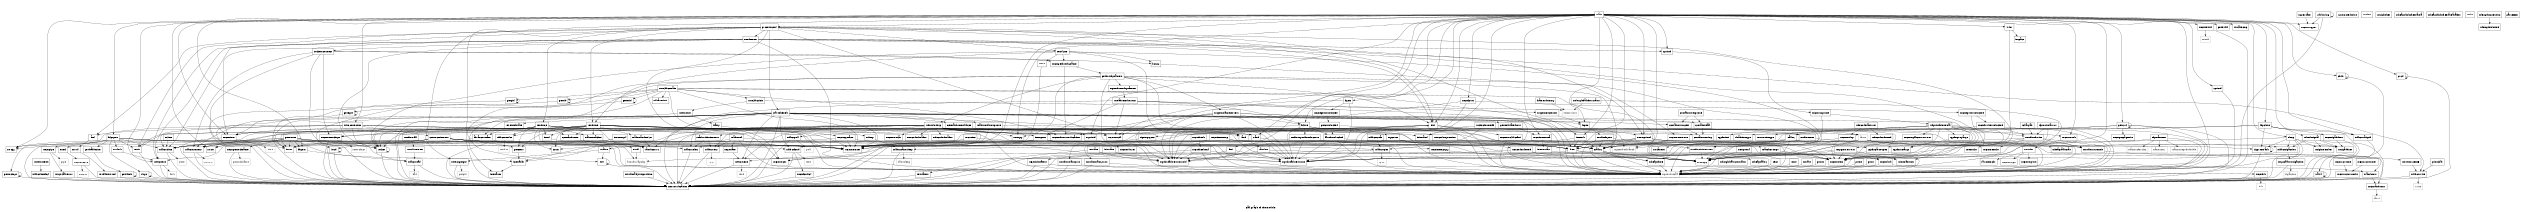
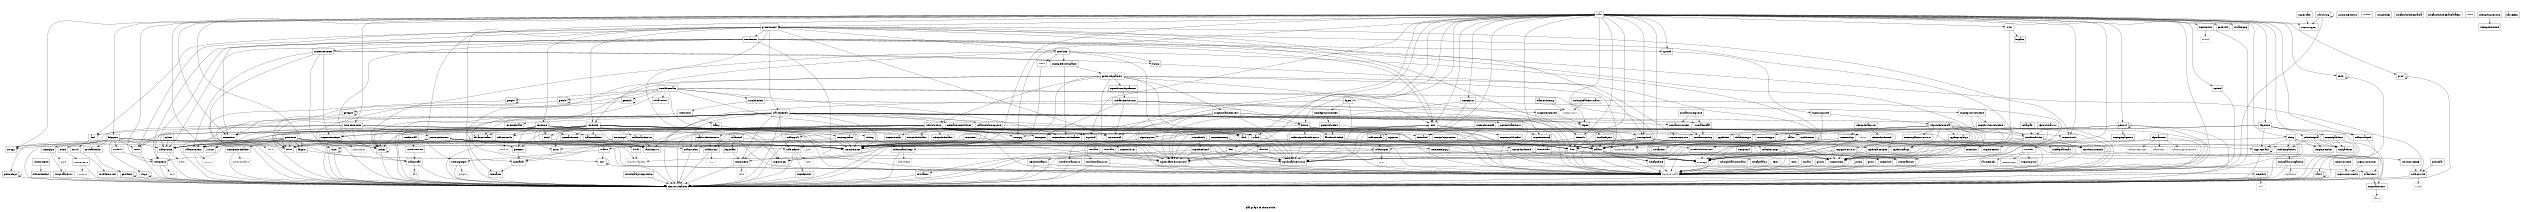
  digraph {
    label="Call graph of the module."
    node [shape=record]
    n1 [label="{prctl}"]
    n2 [label="{__errno_location}"]
    n3 [label="{sendTCP}"]
    n4 [label="{GetRandomIP}"]
    n5 [label="{csum}"]
    n6 [label="{tcpcsum}"]
    n7 [label="{makeIPPacket}"]
    n8 [label="{__GI_time}"]
    n9 [label="{__GI_memset}"]
    n10 [label="{__GI_strcoll}"]
    n11 [label="{__GI_strtok}"]
    n12 [label="{htonl}"]
    n13 [label="{htons}"]
    n14 [label="{__libc_sendto}"]
    n15 [label="{__GI_setsockopt}"]
    n16 [label="{socket}"]
    n17 [label="{rand_cmwc}"]
    n18 [label="{getHost}"]
    n19 [label="{ntohl}"]
    n20 [label="{malloc}"]
    n21 [label="{free}"]
    n22 [label="{memcpy}"]
    n23 [color=gray50 fontcolor=gray50 label="{time}"]
    n24 [label="{strtok_r}"]
    n25 [color=gray50 fontcolor=gray50 label="{llvm_bswap_i32}"]
    n26 [color=gray50 fontcolor=gray50 label="{sendto}"]
    n27 [color=gray50 fontcolor=gray50 label="{setsockopt}"]
    n28 [label="{inet_addr}"]
    n29 [label="{_stdio_fopen}"]
    n30 [label="{__stdio_init_mutex}"]
    n31 [color=gray50 fontcolor=gray50 label="{__pseudo_call}"]
    n32 [label="{__pthread_return_0}"]
    n33 [label="{__heap_alloc}"]
    n34 [label="{__heap_free}"]
    n35 [label="{__GI_sbrk}"]
    n36 [label="{__libc_read}"]
    n37 [color=gray50 fontcolor=gray50 label="{read}"]
    n38 [label="{processCmd}"]
    n39 [label="{listFork}"]
    n40 [label="{StartTheLelz}"]
    n41 [label="{sendSTD}"]
    n42 [label="{sendHTTP}"]
    n43 [label="{kill}"]
    n44 [label="{sendUDP}"]
    n45 [label="{_exit}"]
    n46 [label="{__libc_fork}"]
    n47 [label="{__GI_strchr}"]
    n48 [label="{atol}"]
    n49 [label="{exit}"]
    n50 [label="{Rootsprintf}"]
    n51 [label="{__libc_select}"]
    n52 [label="{__libc_connect}"]
    n53 [label="{__libc_fcntl}"]
    n54 [label="{__libc_send}"]
    n55 [label="{GetRandomPublicIP}"]
    n56 [label="{__GI_strlen}"]
    n57 [label="{srand}"]
    n58 [color=gray50 fontcolor=gray50 label="{__pseudo_branch}"]
    n59 [label="{get_telstate_host}"]
    n60 [label="{read_until_response}"]
    n61 [label="{advance_state}"]
    n62 [label="{reset_telstate}"]
    n63 [label="{contains_success}"]
    n64 [label="{contains_fail}"]
    n65 [label="{bcopy}"]
    n66 [label="{__GI_gethostbyname}"]
    n67 [label="{bzero}"]
    n68 [label="{rand}"]
    n69 [label="{__libc_close}"]
    n70 [label="{socket_connect}"]
    n71 [label="{sprintf}"]
    n72 [label="{__libc_write}"]
    n73 [label="{init_rand}"]
    n74 [label="{usleep}"]
    n75 [label="{makeRandomStr}"]
    n76 [color=gray50 fontcolor=gray50 label="{fork}"]
    n77 [label="{strtol}"]
    n78 [label="{_stdio_term}"]
    n79 [label="{__pthread_return_void}"]
    n80 [label="{__GI___uClibc_fini}"]
    n81 [label="{__stdio_wcommit}"]
    n82 [label="{__stdio_WRITE}"]
    n83 [label="{__GI_getpagesize}"]
    n84 [label="{contains_string}"]
    n85 [label="{strcasestr}"]
    n86 [label="{initConnection}"]
    n87 [label="{connectTimeout}"]
    n88 [label="{strcpy}"]
    n89 [color=gray50 fontcolor=gray50 label="{abort}"]
    n90 [label="{getsockopt}"]
    n91 [color=gray50 fontcolor=gray50 label="{close}"]
    n92 [label="{sigprocmask}"]
    n93 [label="{__sigaddset}"]
    n94 [label="{__libc_sigaction}"]
    n95 [label="{__raise}"]
    n96 [label="{getOurIP}"]
    n97 [label="{ioctl}"]
    n98 [label="{__libc_open}"]
    n99 [label="{strstr}"]
    n100 [label="{__GI_getsockname}"]
    n101 [label="{fdgets}"]
    n102 [color=gray50 fontcolor=gray50 label="{open}"]
    n103 [label="{inet_aton}"]
    n104 [color=gray50 fontcolor=gray50 label="{connect}"]
    n105 [color=gray50 fontcolor=gray50 label="{getsockname}"]
    n106 [label="{__GI_setsid}"]
    n107 [color=gray50 fontcolor=gray50 label="{setsid}"]
    n108 [label="{getBuild}"]
    n109 [label="{__libc_getpid}"]
    n110 [color=gray50 fontcolor=gray50 label="{getpid}"]
    n111 [label="{__GI_fcntl64}"]
    n112 [color=gray50 fontcolor=gray50 label="{fcntl}"]
    n113 [label="{__GI_vsnprintf}"]
    n114 [label="{_vfprintf_internal}"]
    n115 [label="{__stdio_fwrite}"]
    n116 [label="{_ppfs_init}"]
    n117 [label="{_ppfs_prepargs}"]
    n118 [label="{_ppfs_setargs}"]
    n119 [label="{_ppfs_parsespec}"]
    n120 [label="{__GI___glibc_strerror_r}"]
    n121 [label="{_load_inttype}"]
    n122 [label="{_store_inttype}"]
    n123 [label="{_uintmaxtostr}"]
    n124 [label="{negotiate}"]
    n125 [color=gray50 fontcolor=gray50 label="{send}"]
    n126 [label="{getrlimit}"]
    n127 [label="{sclose}"]
    n128 [label="{__GI_memmove}"]
    n129 [label="{gethostbyname_r}"]
    n130 [label="{__GI___h_errno_location}"]
    n131 [label="{szprintf}"]
    n132 [label="{srandom_r}"]
    n133 [label="{__GI_inet_ntoa}"]
    n134 [label="{read_with_timeout}"]
    n135 [label="{random}"]
    n136 [label="{main}"]
    n137 [label="{__libc_waitpid}"]
    n138 [label="{chdir}"]
    n139 [label="{__GI_toupper}"]
    n140 [label="{fclose}"]
    n141 [label="{fopen}"]
    n142 [label="{getcwd}"]
    n143 [label="{feof}"]
    n144 [label="{fgets}"]
    n145 [label="{__GI_fputs}"]
    n146 [label="{strncpy}"]
    n147 [label="{strcasecmp}"]
    n148 [label="{__bsd_signal}"]
    n149 [label="{sleep}"]
    n150 [label="{trim}"]
    n151 [label="{zprintf}"]
    n152 [label="{fdpopen}"]
    n153 [label="{fdpclose}"]
    n154 [label="{wait4}"]
    n155 [label="{_stdio_openlist_dec_use}"]
    n156 [label="{fflush_unlocked}"]
    n157 [label="{realloc}"]
    n158 [label="{__GI_fgets_unlocked}"]
    n159 [label="{__GI_fputs_unlocked}"]
    n160 [label="{inet_ntoa_r}"]
    n161 [label="{__sigismember}"]
    n162 [label="{__libc_nanosleep}"]
    n163 [label="{isspace}"]
    n164 [label="{__vfork}"]
    n165 [label="{__GI_pipe}"]
    n166 [label="{dup2}"]
    n167 [label="{getdtablesize}"]
    n168 [label="{execl}"]
    n169 [label="{__GI_sigaddset}"]
    n170 [label="{sigemptyset}"]
    n171 [label="{__syscall_error}"]
    n172 [color=gray50 fontcolor=gray50 label="{pipe}"]
    n173 [color=gray50 fontcolor=gray50 label="{write}"]
    n174 [label="{matchPrompt}"]
    n175 [label="{readUntil}"]
    n176 [label="{__libc_recv}"]
    n177 [color=gray50 fontcolor=gray50 label="{recv}"]
    n178 [label="{_stdio_init}"]
    n179 [label="{isatty}"]
    n180 [label="{__GI_tcgetattr}"]
    n181 [label="{__libc_creat}"]
    n182 [label="{__heap_alloc_at}"]
    n183 [label="{_fp_out_narrow}"]
    n184 [label="{__GI_memchr}"]
    n185 [label="{memrchr}"]
    n186 [label="{__xpg_strerror_r}"]
    n187 [label="{_promoted_size}"]
    n188 [label="{getc_unlocked}"]
    n189 [label="{__GI_fwrite_unlocked}"]
    n190 [label="{__stdio_trans2r_o}"]
    n191 [label="{__stdio_trans2w_o}"]
    n192 [label="{strnlen}"]
    n193 [label="{__GI_strpbrk}"]
    n194 [label="{rawmemchr}"]
    n195 [label="{__GI_strspn}"]
    n196 [label="{__GI_mempcpy}"]
    n197 [label="{__dns_lookup}"]
    n198 [label="{__open_nameservers}"]
    n199 [label="{__get_hosts_byname_r}"]
    n200 [label="{__libc_poll}"]
    n201 [label="{__GI_strncat}"]
    n202 [label="{inet_pton}"]
    n203 [label="{__encode_header}"]
    n204 [label="{__decode_header}"]
    n205 [label="{__encode_question}"]
    n206 [label="{__read_etc_hosts_r}"]
    n207 [label="{__syscall_rt_sigaction}"]
    n208 [label="{__sigdelset}"]
    n209 [label="{__GI_brk}"]
    n210 [label="{__heap_link_free_area}"]
    n211 [label="{__heap_link_free_area_after}"]
    n212 [label="{__GI_random_r}"]
    n213 [color=gray50 fontcolor=gray50 label="{fabsf}"]
    n214 [label="{setstate}"]
    n215 [label="{setstate_r}"]
    n216 [label="{initstate}"]
    n217 [label="{__GI_initstate_r}"]
    n218 [label="{_stdlib_strto_l}"]
    n219 [label="{__GI_execve}"]
    n220 [color=gray50 fontcolor=gray50 label="{execve}"]
    n221 [color=gray50 fontcolor=gray50 label="{nanosleep}"]
    n222 [label="{__check_one_fd}"]
    n223 [label="{__uClibc_init}"]
    n224 [color=gray50 fontcolor=gray50 label="{unknown_0}"]
    n225 [label="{__uClibc_main}"]
    n226 [label="{getegid}"]
    n227 [label="{geteuid}"]
    n228 [label="{getgid}"]
    n229 [label="{getuid}"]
    n230 [label="{_dl_aux_init}"]
    n231 [color=gray50 fontcolor=gray50 label="{sigaction}"]
    n232 [color=gray50 fontcolor=gray50 label="{brk}"]
    n233 [label="{__GI_wcrtomb}"]
    n234 [label="{__GI_wcsnrtombs}"]
    n235 [label="{__GI_wcsrtombs}"]
    n236 [label="{ntohs}"]
    n237 [label="{_fpmaxtostr}"]
    n238 [color=gray50 fontcolor=gray50 label="{__asm_neg_d_double}"]
    n239 [color=gray50 fontcolor=gray50 label="{__asm_cfc1_i32}"]
    n240 [color=gray50 fontcolor=gray50 label="{__asm_ctc1}"]
    n241 [color=gray50 fontcolor=gray50 label="{poll}"]
    n242 [label="{__GI_tolower}"]
    n243 [label="{__encode_dotted}"]
    n244 [label="{__open_etc_hosts}"]
    n245 [label="{__GI_fseek}"]
    n246 [label="{__GI_fseeko64}"]
    n247 [label="{__stdio_READ}"]
    n248 [label="{__stdio_adjust_position}"]
    n249 [label="{__stdio_rfill}"]
    n250 [label="{__stdio_seek}"]
    n251 [label="{__libc_lseek64}"]
    n252 [label="{__GI_strdup}"]
    n253 [label="{inet_pton4}"]
    n254 [label="{inet_ntop4}"]
    n255 [label="{__GI_inet_ntop}"]
    n256 [label="{__length_question}"]
    n257 [label="{__length_dotted}"]
    n258 [label="{__decode_answer}"]
    n259 [label="{__decode_dotted}"]
    n260 [label="{__do_global_ctors_aux}"]
    n261 [label="{_fini}"]
    n262 [label="{_charpad}"]
    n263 [label="{_init}"]
    n264 [label="{__do_global_dtors_aux}"]
    n265 [label="{frame_dummy}"]
    n266 [label="{__start}"]
    n267 [label="{printchar}"]
    n268 [label="{prints}"]
    n269 [label="{printi}"]
    n270 [label="{print}"]
    n271 [label="{parseHex}"]
    n272 [label="{wildString}"]
    n273 [label="{uppercase}"]
    n274 [label="{recvLine}"]
    n275 [label="{contains_response}"]
    n1 -> n1
    n1 -> n2
    n3 -> n4
    n3 -> n5
    n3 -> n6
    n3 -> n7
    n3 -> n8
    n3 -> n9
    n3 -> n10
    n3 -> n11
    n3 -> n12
    n3 -> n13
    n3 -> n14
    n3 -> n15
    n3 -> n16
    n3 -> n17
    n3 -> n18
    n4 -> n17
    n4 -> n19
    n6 -> n5
    n6 -> n13
    n6 -> n20
    n6 -> n21
    n6 -> n22
    n7 -> n17
    n8 -> n2
    n8 -> n23
    n11 -> n24
    n12 -> n25
    n14 -> n2
    n14 -> n26
    n15 -> n2
    n15 -> n27
    n16 -> n2
    n16 -> n16
    n18 -> n28
    n19 -> n25
    n20 -> n31
    n20 -> n32
    n20 -> n33
    n20 -> n34
    n20 -> n35
    n21 -> n31
    n21 -> n32
    n21 -> n34
    n21 -> n35
    n24 -> n193
    n24 -> n194
    n24 -> n195
    n28 -> n103
    n29 -> n20
    n29 -> n21
    n29 -> n30
    n29 -> n31
    n30 -> n22
    n34 -> n31
    n35 -> n31
    n35 -> n209
    n36 -> n2
    n36 -> n37
    n38 -> n3
    n38 -> n10
+   n38 -> n11
    n38 -> n31
    n38 -> n39
    n38 -> n40
    n38 -> n41
    n38 -> n42
    n38 -> n43
    n38 -> n44
    n38 -> n45
    n38 -> n46
    n38 -> n47
    n38 -> n48
    n38 -> n49
    n38 -> n50
    n39 -> n20
    n39 -> n21
    n39 -> n46
    n40 -> n2
    n40 -> n8
    n40 -> n9
    n40 -> n13
    n40 -> n16
    n40 -> n17
    n40 -> n31
    n40 -> n50
    n40 -> n51
    n40 -> n52
    n40 -> n53
    n40 -> n54
    n40 -> n55
    n40 -> n56
    n40 -> n57
    n40 -> n58
    n40 -> n59
    n40 -> n60
    n40 -> n61
    n40 -> n62
    n40 -> n63
    n40 -> n64
    n41 -> n16
    n41 -> n22
    n41 -> n44
    n41 -> n65
    n41 -> n66
    n41 -> n67
    n41 -> n68
    n42 -> n8
    n42 -> n31
    n42 -> n36
    n42 -> n46
    n42 -> n49
    n42 -> n56
    n42 -> n69
    n42 -> n70
    n42 -> n71
    n42 -> n72
    n43 -> n2
    n43 -> n43
    n44 -> n4
    n44 -> n5
    n44 -> n7
    n44 -> n8
    n44 -> n9
    n44 -> n12
    n44 -> n13
    n44 -> n14
    n44 -> n15
    n44 -> n16
    n44 -> n17
    n44 -> n18
    n44 -> n20
    n44 -> n31
    n44 -> n57
    n44 -> n68
    n44 -> n73
    n44 -> n74
    n44 -> n75
    n45 -> n2
    n45 -> n49
    n46 -> n2
    n46 -> n76
    n48 -> n77
    n49 -> n31
    n49 -> n32
    n49 -> n45
    n49 -> n78
    n49 -> n79
    n49 -> n80
    n50 -> n9
    n50 -> n20
    n50 -> n21
    n50 -> n31
    n50 -> n54
    n50 -> n56
    n51 -> n2
    n52 -> n2
    n52 -> n104
    n53 -> n2
    n53 -> n111
    n53 -> n112
    n54 -> n2
    n54 -> n125
    n55 -> n28
    n55 -> n68
    n55 -> n131
    n57 -> n32
    n57 -> n79
    n57 -> n132
    n59 -> n133
    n60 -> n9
    n60 -> n84
    n60 -> n134
    n61 -> n9
    n61 -> n69
    n62 -> n61
    n63 -> n84
    n64 -> n84
    n65 -> n128
    n66 -> n129
    n66 -> n130
    n67 -> n9
    n68 -> n135
    n69 -> n2
    n69 -> n91
    n70 -> n13
    n70 -> n15
    n70 -> n16
    n70 -> n52
    n70 -> n65
    n70 -> n66
    n71 -> n113
    n72 -> n2
    n72 -> n173
    n74 -> n162
    n75 -> n17
    n77 -> n218
    n78 -> n30
    n78 -> n31
    n78 -> n81
    n80 -> n31
    n80 -> n58
    n81 -> n82
    n82 -> n72
    n84 -> n85
    n86 -> n9
    n86 -> n16
    n86 -> n47
    n86 -> n48
    n86 -> n69
    n86 -> n87
    n86 -> n88
    n86 -> n89
    n87 -> n2
    n87 -> n9
    n87 -> n13
    n87 -> n18
    n87 -> n31
    n87 -> n51
    n87 -> n52
    n87 -> n53
    n87 -> n90
    n89 -> n31
    n89 -> n32
    n89 -> n92
    n89 -> n93
    n89 -> n94
    n89 -> n95
    n90 -> n2
    n90 -> n90
    n92 -> n2
    n92 -> n92
    n94 -> n22
    n94 -> n207
    n95 -> n43
    n95 -> n109
    n96 -> n9
    n96 -> n13
    n96 -> n16
    n96 -> n28
    n96 -> n52
    n96 -> n69
    n96 -> n88
    n96 -> n97
    n96 -> n98
    n96 -> n99
    n96 -> n100
    n96 -> n101
    n97 -> n2
    n97 -> n97
    n98 -> n2
    n98 -> n102
    n100 -> n2
    n100 -> n105
    n101 -> n36
    n106 -> n2
    n106 -> n107
    n109 -> n2
    n109 -> n110
    n111 -> n2
    n113 -> n30
    n113 -> n114
    n114 -> n31
    n114 -> n56
    n114 -> n115
    n114 -> n116
    n114 -> n117
    n114 -> n118
    n114 -> n119
    n114 -> n120
    n114 -> n121
    n114 -> n122
    n114 -> n123
    n115 -> n22
    n115 -> n31
    n115 -> n58
    n115 -> n81
    n115 -> n184
    n115 -> n185
    n116 -> n9
    n116 -> n119
    n117 -> n118
    n119 -> n22
    n119 -> n31
    n120 -> n186
    n124 -> n54
    n126 -> n2
    n126 -> n126
    n127 -> n69
    n128 -> n22
    n128 -> n58
    n129 -> n2
    n129 -> n21
    n129 -> n22
    n129 -> n31
    n129 -> n32
    n129 -> n79
    n129 -> n103
    n129 -> n146
    n129 -> n197
    n129 -> n198
    n129 -> n199
    n131 -> n31
    n132 -> n212
    n133 -> n160
    n134 -> n51
    n134 -> n176
    n135 -> n32
    n135 -> n79
    n135 -> n212
    n136 -> n1
    n136 -> n8
    n136 -> n9
    n136 -> n10
    n136 -> n11
    n136 -> n20
    n136 -> n21
    n136 -> n31
    n136 -> n38
    n136 -> n39
    n136 -> n46
    n136 -> n49
    n136 -> n50
    n136 -> n56
    n136 -> n57
    n136 -> n71
    n136 -> n73
    n136 -> n86
    n136 -> n88
    n136 -> n99
    n136 -> n101
    n136 -> n106
    n136 -> n108
    n136 -> n109
    n136 -> n131
    n136 -> n133
    n136 -> n137
    n136 -> n138
    n136 -> n139
    n136 -> n140
    n136 -> n141
    n136 -> n142
    n136 -> n143
    n136 -> n144
    n136 -> n145
    n136 -> n146
    n136 -> n147
    n136 -> n148
    n136 -> n149
    n136 -> n150
    n136 -> n151
    n136 -> n152
    n136 -> n153
    n137 -> n154
    n138 -> n2
    n138 -> n138
    n140 -> n21
    n140 -> n31
    n140 -> n32
    n140 -> n79
    n140 -> n155
    n140 -> n156
    n141 -> n29
    n142 -> n2
    n142 -> n20
    n142 -> n31
    n142 -> n83
    n142 -> n142
    n142 -> n157
    n143 -> n32
    n143 -> n79
    n144 -> n32
    n144 -> n79
    n144 -> n158
    n145 -> n32
    n145 -> n79
    n145 -> n159
    n148 -> n2
    n148 -> n93
    n148 -> n94
    n148 -> n161
    n149 -> n2
    n149 -> n31
    n149 -> n92
    n149 -> n93
    n149 -> n94
    n149 -> n161
    n149 -> n162
    n150 -> n56
    n150 -> n163
    n151 -> n31
    n152 -> n9
    n152 -> n20
    n152 -> n31
    n152 -> n45
    n152 -> n69
    n152 -> n164
    n152 -> n165
    n152 -> n166
    n152 -> n167
    n152 -> n168
    n153 -> n2
    n153 -> n69
    n153 -> n92
    n153 -> n137
    n153 -> n169
    n153 -> n170
    n154 -> n2
    n154 -> n154
    n155 -> n21
    n155 -> n32
    n155 -> n79
    n156 -> n31
    n156 -> n32
    n156 -> n79
    n156 -> n81
    n157 -> n20
    n157 -> n21
    n157 -> n22
    n157 -> n31
    n157 -> n32
    n157 -> n34
    n157 -> n182
    n158 -> n188
    n159 -> n56
    n159 -> n189
    n160 -> n25
    n160 -> n123
    n162 -> n2
    n162 -> n221
    n164 -> n46
    n165 -> n171
    n165 -> n172
    n166 -> n2
    n166 -> n166
    n167 -> n126
    n168 -> n219
    n169 -> n2
    n169 -> n93
    n170 -> n9
    n171 -> n2
    n174 -> n56
    n175 -> n31
    n175 -> n99
    n175 -> n124
    n175 -> n174
    n175 -> n176
    n176 -> n2
    n176 -> n177
    n178 -> n2
    n178 -> n179
    n179 -> n180
    n180 -> n9
    n180 -> n97
    n180 -> n196
    n181 -> n98
    n183 -> n31
    n183 -> n56
    n183 -> n115
    n186 -> n2
    n186 -> n22
    n186 -> n56
    n186 -> n123
    n188 -> n31
    n188 -> n156
    n188 -> n190
    n189 -> n31
    n189 -> n115
    n189 -> n191
    n190 -> n2
    n190 -> n31
    n191 -> n2
    n191 -> n31
    n196 -> n22
    n197 -> n2
    n197 -> n9
    n197 -> n16
    n197 -> n20
    n197 -> n21
    n197 -> n22
    n197 -> n28
    n197 -> n31
    n197 -> n32
    n197 -> n52
    n197 -> n54
    n197 -> n56
    n197 -> n69
    n197 -> n79
    n197 -> n130
    n197 -> n146
    n197 -> n176
    n197 -> n200
    n197 -> n201
    n197 -> n202
    n197 -> n203
    n197 -> n204
    n197 -> n205
    n198 -> n10
    n198 -> n31
    n198 -> n32
    n198 -> n79
    n198 -> n130
    n198 -> n140
    n198 -> n141
    n199 -> n206
    n200 -> n2
    n200 -> n241
    n202 -> n2
    n202 -> n9
    n202 -> n22
    n202 -> n31
    n202 -> n47
    n202 -> n242
    n205 -> n243
    n206 -> n2
    n206 -> n10
    n206 -> n31
    n206 -> n140
    n206 -> n202
    n206 -> n244
    n207 -> n2
    n207 -> n231
    n209 -> n2
    n209 -> n232
    n212 -> n213
    n214 -> n32
    n214 -> n79
    n214 -> n215
    n215 -> n2
    n216 -> n32
    n216 -> n79
    n216 -> n217
    n217 -> n2
    n217 -> n132
    n218 -> n2
    n219 -> n2
    n219 -> n220
    n222 -> n53
    n222 -> n89
    n222 -> n98
    n223 -> n178
    n223 -> n224
    n225 -> n2
    n225 -> n9
    n225 -> n22
    n225 -> n31
    n225 -> n49
    n225 -> n130
    n225 -> n223
    n225 -> n226
    n225 -> n227
    n225 -> n228
    n225 -> n229
    n225 -> n230
    n226 -> n2
    n226 -> n226
    n227 -> n2
    n227 -> n227
    n228 -> n2
    n228 -> n228
    n229 -> n2
    n229 -> n229
    n233 -> n234
    n234 -> n2
    n235 -> n234
    n237 -> n9
    n237 -> n31
    n237 -> n238
    n237 -> n239
    n237 -> n240
    n243 -> n22
    n243 -> n47
    n243 -> n56
    n244 -> n141
    n245 -> n246
    n246 -> n2
    n246 -> n31
    n246 -> n32
    n246 -> n79
    n247 -> n36
    n248 -> n2
    n249 -> n247
    n250 -> n251
    n251 -> n2
    n252 -> n20
    n252 -> n22
    n252 -> n56
    n253 -> n22
    n254 -> n2
    n254 -> n9
    n254 -> n56
    n254 -> n88
    n255 -> n2
    n255 -> n9
    n255 -> n31
    n255 -> n56
    n256 -> n257
    n258 -> n252
    n258 -> n259
    n259 -> n22
    n260 -> n31
    n261 -> n31
    n262 -> n115
    n263 -> n31
    n264 -> n31
    n264 -> n224
    n265 -> n224
    n266 -> n31
    n267 -> n72
    n268 -> n31
    n269 -> n31
    n270 -> n31
    n272 -> n31
    n272 -> n139
    n272 -> n272
    n273 -> n139
    n274 -> n9
    n274 -> n31
    n274 -> n51
    n275 -> n63
    n275 -> n64
  }
